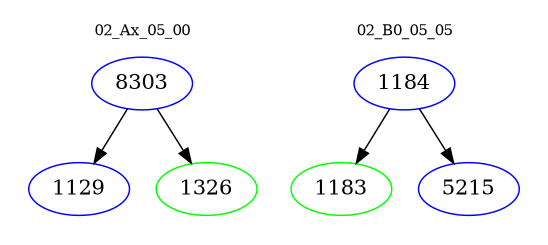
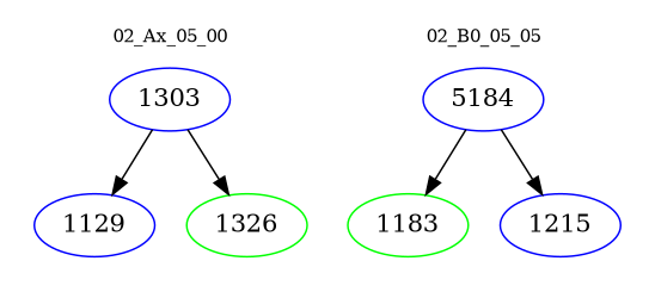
  digraph {
    node [color=blue]
    edge [color=black]
-   n1 [label=8303]
+   n1 [label=1303]
    n2 [label=1129]
    n3 [color=green label=1326]
-   n4 [label=1184]
+   n4 [label=5184]
    n5 [color=green label=1183]
-   n6 [label=5215]
+   n6 [label=1215]
    subgraph cluster_1 {
      color=white
      fontsize=10
      label="02_Ax_05_00"
      n1
      n2
      n3
    }
    subgraph cluster_2 {
      color=white
      fontsize=10
      label="02_B0_05_05"
      n4
      n5
      n6
    }
    n1 -> n2
    n1 -> n3
    n4 -> n5
    n4 -> n6
  }
